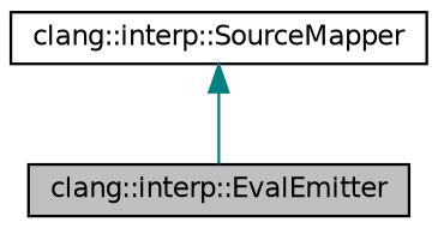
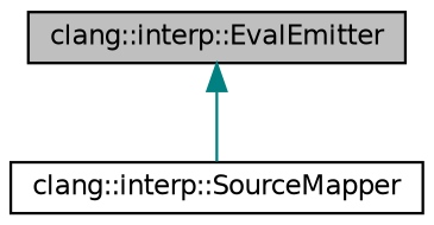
  digraph {
    node [color=black fontname=Helvetica fontsize=10 shape=record]
    n1 [fillcolor=grey75 fontcolor=black height=0.2 label="clang::interp::EvalEmitter" style=filled width=0.4]
    n2 [height=0.2 label="clang::interp::SourceMapper" width=0.4]
-   n2 -> n1 [color=teal dir=back fontname=Helvetica fontsize=10 labelfontname=Helvetica labelfontsize=10 style=solid]
+   n1 -> n2 [color=teal dir=back fontname=Helvetica fontsize=10 labelfontname=Helvetica labelfontsize=10 style=solid]
  }
